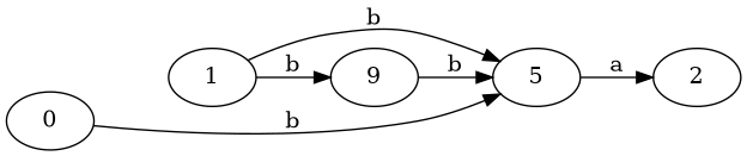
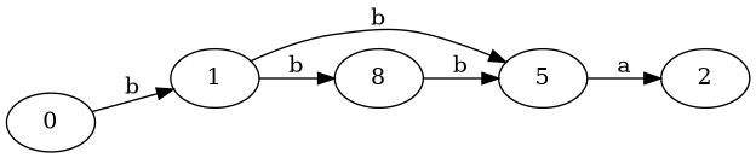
  strict digraph {
    rankdir=LR
    1
    5
-   8 [label=9]
+   8
    2
    0
    1 -> 5 [label=b]
    1 -> 8 [label=b]
    5 -> 2 [label=a]
    8 -> 5 [label=b]
-   0 -> 5 [label=b]
+   0 -> 1 [label=b]
  }
